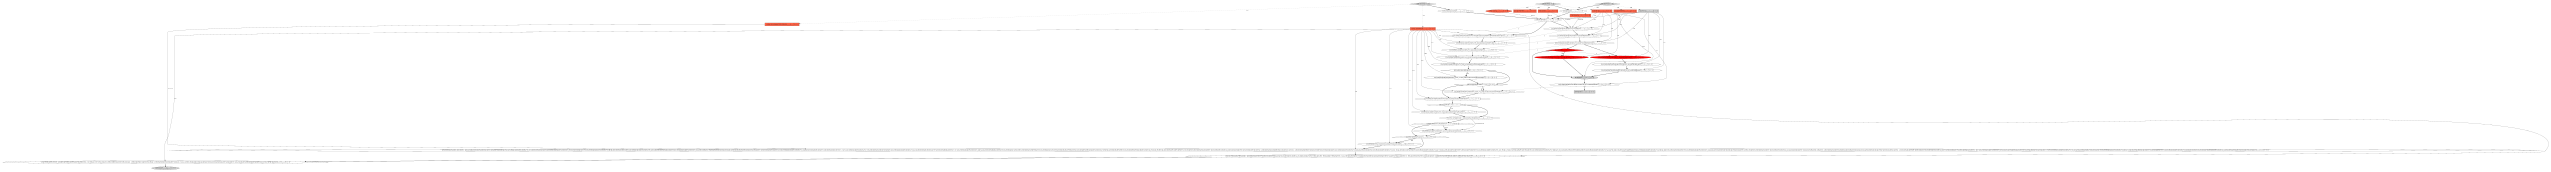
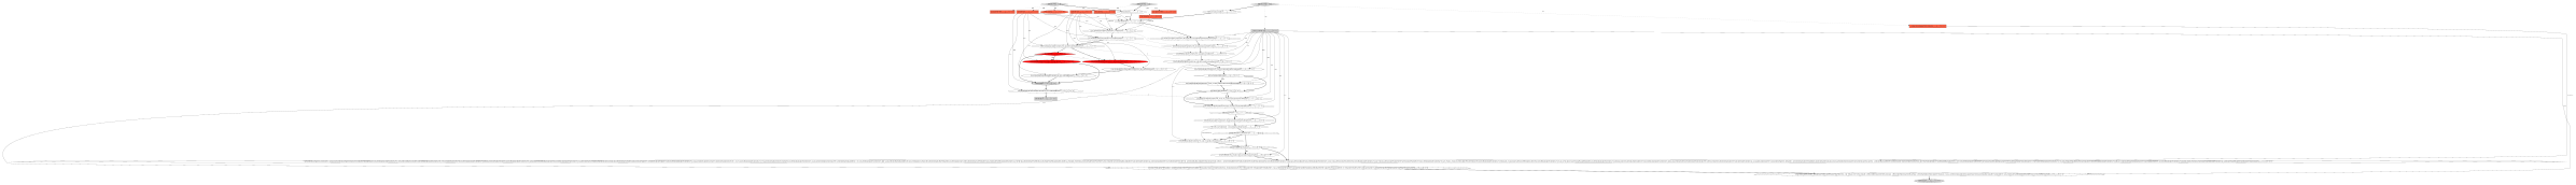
  digraph {
    fontname="Comic Neue"
    node [fillcolor=white fontname="Comic Neue" shape=ellipse style=filled]
    edge [fontname="Comic Neue" style=bold]
    n1 [label="JSONUtils.field(json,RegistryConstants.ATTR_DRIVER,dataSource.getDriver().getId())@@@6@@@['0', '0', '1']"]
    n2 [label="JSONUtils.field(json,RegistryConstants.ATTR_NAME,dataSource.getName())@@@7@@@['0', '0', '1']"]
    n3 [label="JSONUtils.fieldNE(json,RegistryConstants.TAG_DESCRIPTION,dataSource.getDescription())@@@8@@@['0', '0', '1']"]
    n4 [label="JSONUtils.serializeStringList(json,RegistryConstants.TAG_EXCLUDE,filter.getExclude())@@@12@@@['1', '0', '0']"]
    n5 [fillcolor=lightgray label="json.endObject()@@@13@@@['1', '0', '0']" shape=box]
    n6 [label="JSONUtils.field(json,RegistryConstants.ATTR_SHOW_UTIL_OBJECTS,dataSource.isShowUtilityObjects())@@@14@@@['0', '0', '1']"]
    n7 [label="JSONUtils.field(json,RegistryConstants.ATTR_READ_ONLY,dataSource.isConnectionReadOnly())@@@16@@@['0', '0', '1']"]
    n8 [label="JSONUtils.field(json,RegistryConstants.ATTR_PROVIDER,dataSource.getDriver().getProviderDescriptor().getId())@@@5@@@['0', '0', '1']"]
    n9 [label="JSONUtils.field(json,RegistryConstants.ATTR_SAVE_PASSWORD,dataSource.isSavePassword())@@@9@@@['0', '0', '1']"]
    n10 [label="JSONUtils.fieldNE(json,RegistryConstants.ATTR_TYPE,typeName)@@@5@@@['1', '1', '0']"]
    n11 [label="JSONUtils.fieldNE(json,RegistryConstants.ATTR_NAME,filter.getName())@@@6@@@['1', '1', '0']"]
    n12 [label="JSONUtils.fieldNE(json,RegistryConstants.ATTR_DESCRIPTION,filter.getDescription())@@@7@@@['1', '1', '0']"]
    n13 [fillcolor=lightgray label="saveObjectFiler['1', '0', '0']" shape=diamond]
    n14 [fillcolor=tomato label="String objectID@@@2@@@['1', '1', '0']" shape=box]
    n15 [fillcolor=tomato label="String objectID@@@2@@@['1', '0', '0']"]
    n16 [fillcolor=tomato label="JsonWriter json@@@2@@@['1', '0', '0']" shape=box]
    n17 [fillcolor=tomato label="DBSObjectFilter filter@@@2@@@['1', '0', '0']" shape=box]
    n18 [label="json.beginObject()@@@3@@@['1', '1', '0']"]
    n19 [label="json.beginObject()@@@4@@@['1', '1', '1']"]
    n20 [fillcolor=red label="JSONUtils.field(json,RegistryConstants.ATTR_ENABLED,false)@@@9@@@['1', '0', '0']"]
    n21 [fillcolor=lightgray label="json.endObject()@@@11@@@['1', '1', '0']"]
    n22 [fillcolor=red label="JSONUtils.field(json,RegistryConstants.ATTR_ENABLED,filter.isEnabled())@@@8@@@['0', '1', '0']"]
    n23 [fillcolor=red label="!filter.isEnabled()@@@8@@@['1', '0', '0']" shape=diamond]
    n24 [label="dataSource.hasSharedVirtualModel()@@@24@@@['0', '0', '1']" shape=diamond]
    n25 [label="JSONUtils.field(json,\"virtual-model-id\",dataSource.getVirtualModel().getId())@@@25@@@['0', '0', '1']"]
    n26 [label="{DBPConnectionConfiguration connectionInfo = dataSource.getConnectionConfiguration()json.name(\"configuration\")json.beginObject()JSONUtils.fieldNE(json,RegistryConstants.ATTR_HOST,connectionInfo.getHostName())JSONUtils.fieldNE(json,RegistryConstants.ATTR_PORT,connectionInfo.getHostPort())JSONUtils.fieldNE(json,RegistryConstants.ATTR_SERVER,connectionInfo.getServerName())JSONUtils.fieldNE(json,RegistryConstants.ATTR_DATABASE,connectionInfo.getDatabaseName())JSONUtils.fieldNE(json,RegistryConstants.ATTR_URL,connectionInfo.getUrl())saveSecuredCredentials(dataSource,null,null,connectionInfo.getUserName(),dataSource.isSavePassword()? connectionInfo.getUserPassword(): null)JSONUtils.fieldNE(json,RegistryConstants.ATTR_HOME,connectionInfo.getClientHomeId())if (connectionInfo.getConnectionType() != null) {JSONUtils.field(json,RegistryConstants.ATTR_TYPE,connectionInfo.getConnectionType().getId())}JSONUtils.fieldNE(json,RegistryConstants.ATTR_COLOR,connectionInfo.getConnectionColor())if (connectionInfo.getKeepAliveInterval() > 0) {JSONUtils.field(json,RegistryConstants.ATTR_KEEP_ALIVE,connectionInfo.getKeepAliveInterval())}JSONUtils.fieldNE(json,\"config-profile\",connectionInfo.getConfigProfileName())JSONUtils.fieldNE(json,\"user-profile\",connectionInfo.getUserProfileName())JSONUtils.serializeProperties(json,RegistryConstants.TAG_PROPERTIES,connectionInfo.getProperties())JSONUtils.serializeProperties(json,RegistryConstants.TAG_PROVIDER_PROPERTIES,connectionInfo.getProviderProperties())if (!ArrayUtils.isEmpty(connectionInfo.getDeclaredEvents())) {json.name(RegistryConstants.TAG_EVENTS)json.beginObject()for (DBPConnectionEventType eventType : connectionInfo.getDeclaredEvents()){DBRShellCommand command = connectionInfo.getEvent(eventType)json.name(eventType.name())json.beginObject()JSONUtils.field(json,RegistryConstants.ATTR_ENABLED,command.isEnabled())JSONUtils.field(json,RegistryConstants.ATTR_SHOW_PANEL,command.isShowProcessPanel())JSONUtils.field(json,RegistryConstants.ATTR_WAIT_PROCESS,command.isWaitProcessFinish())if (command.isWaitProcessFinish()) {JSONUtils.field(json,RegistryConstants.ATTR_WAIT_PROCESS_TIMEOUT,command.getWaitProcessTimeoutMs())}JSONUtils.field(json,RegistryConstants.ATTR_TERMINATE_AT_DISCONNECT,command.isTerminateAtDisconnect())JSONUtils.field(json,RegistryConstants.ATTR_PAUSE_AFTER_EXECUTE,command.getPauseAfterExecute())JSONUtils.fieldNE(json,RegistryConstants.ATTR_WORKING_DIRECTORY,command.getWorkingDirectory())JSONUtils.fieldNE(json,RegistryConstants.ATTR_COMMAND,command.getCommand())json.endObject()}json.endObject()}if (!CommonUtils.isEmpty(connectionInfo.getHandlers())) {json.name(RegistryConstants.TAG_HANDLERS)json.beginObject()for (DBWHandlerConfiguration configuration : connectionInfo.getHandlers()){saveNetworkHandlerConfiguration(json,dataSource,null,configuration)}json.endObject()}{DBPConnectionBootstrap bootstrap = connectionInfo.getBootstrap()if (bootstrap.hasData()) {json.name(RegistryConstants.TAG_BOOTSTRAP)json.beginObject()if (bootstrap.getDefaultAutoCommit() != null) {JSONUtils.field(json,RegistryConstants.ATTR_AUTOCOMMIT,bootstrap.getDefaultAutoCommit())}if (bootstrap.getDefaultTransactionIsolation() != null) {JSONUtils.field(json,RegistryConstants.ATTR_TXN_ISOLATION,bootstrap.getDefaultTransactionIsolation())}JSONUtils.fieldNE(json,RegistryConstants.ATTR_DEFAULT_OBJECT,bootstrap.getDefaultObjectName())if (bootstrap.isIgnoreErrors()) {JSONUtils.field(json,RegistryConstants.ATTR_IGNORE_ERRORS,true)}JSONUtils.serializeStringList(json,RegistryConstants.TAG_QUERY,bootstrap.getInitQueries())json.endObject()}}json.endObject()}@@@27@@@['0', '0', '1']"]
    n27 [label="{Collection<FilterMapping> filterMappings = dataSource.getObjectFilters()if (!CommonUtils.isEmpty(filterMappings)) {json.name(RegistryConstants.TAG_FILTERS)json.beginArray()for (FilterMapping filter : filterMappings){if (filter.defaultFilter != null && !filter.defaultFilter.isEmpty()) {saveObjectFiler(json,filter.typeName,null,filter.defaultFilter)}for (Map.Entry<String,DBSObjectFilter> cf : filter.customFilters.entrySet()){if (!cf.getValue().isEmpty()) {saveObjectFiler(json,filter.typeName,cf.getKey(),cf.getValue())}}}json.endArray()}}@@@99@@@['0', '0', '1']"]
    n28 [label="!CommonUtils.isEmpty(lockPasswordHash)@@@21@@@['0', '0', '1']" shape=diamond]
    n29 [label="JSONUtils.field(json,RegistryConstants.ATTR_LOCK_PASSWORD,lockPasswordHash)@@@22@@@['0', '0', '1']"]
    n30 [label="JSONUtils.serializeStringList(json,RegistryConstants.TAG_INCLUDE,filter.getInclude())@@@9@@@['0', '1', '0']"]
    n31 [label="JSONUtils.serializeStringList(json,RegistryConstants.TAG_EXCLUDE,filter.getExclude())@@@10@@@['0', '1', '0']"]
    n32 [fillcolor=tomato label="String typeName@@@2@@@['0', '1', '0']" shape=box]
-   n33 [fillcolor=lightgray label="JsonWriter json@@@2@@@['0', '1', '0']" shape=box]
+   n33 [fillcolor=tomato label="JsonWriter json@@@2@@@['0', '1', '0']" shape=box]
    n34 [label="JSONUtils.field(json,RegistryConstants.ATTR_FOLDER,dataSource.getFolder().getFolderPath())@@@18@@@['0', '0', '1']"]
    n35 [label="final String lockPasswordHash = dataSource.getLockPasswordHash()@@@20@@@['0', '0', '1']"]
    n36 [label="JSONUtils.field(json,RegistryConstants.ATTR_SHOW_SYSTEM_OBJECTS,dataSource.isShowSystemObjects())@@@11@@@['0', '0', '1']"]
    n37 [label="dataSource.isShowUtilityObjects()@@@13@@@['0', '0', '1']" shape=diamond]
    n38 [fillcolor=lightgray label="saveDataSource['0', '0', '1']" shape=diamond]
    n39 [label="json.name(dataSource.getId())@@@3@@@['0', '0', '1']"]
    n40 [fillcolor=tomato label="@NotNull DataSourceDescriptor dataSource@@@2@@@['0', '0', '1']" shape=box]
-   n41 [fillcolor=tomato label="@NotNull JsonWriter json@@@2@@@['0', '0', '1']" shape=box]
+   n41 [fillcolor=lightgray label="@NotNull JsonWriter json@@@2@@@['0', '0', '1']" shape=box]
    n42 [label="{SimplePreferenceStore prefStore = dataSource.getPreferenceStore()Map<String,String> props = new TreeMap<>()for (String propName : prefStore.preferenceNames()){String propValue = prefStore.getString(propName)String defValue = prefStore.getDefaultString(propName)if (propValue != null && !CommonUtils.equalObjects(propValue,defValue)) {props.put(propName,propValue)}}if (!props.isEmpty()) {JSONUtils.serializeProperties(json,RegistryConstants.TAG_CUSTOM_PROPERTIES,props)}}@@@117@@@['0', '0', '1']"]
    n43 [label="dataSource.getFolder() != null@@@17@@@['0', '0', '1']" shape=diamond]
    n44 [fillcolor=lightgray label="json.endObject()@@@131@@@['0', '0', '1']"]
    n45 [label="dataSource.isShowSystemObjects()@@@10@@@['0', '0', '1']" shape=diamond]
    n46 [fillcolor=tomato label="DBSObjectFilter filter@@@2@@@['0', '1', '0']" shape=box]
    n47 [fillcolor=lightgray label="saveObjectFiler['0', '1', '0']" shape=diamond]
    n1 -> n2
    n2 -> n3
    n3 -> n9
    n4 -> n5
    n4 -> n6 [label=0 style=dashed]
    n6 -> n7
    n7 -> n43
    n8 -> n1
    n9 -> n45
    n10 -> n1 [label=0 style=dashed]
    n10 -> n11
    n11 -> n2 [label=0 style=dashed]
    n11 -> n12
    n12 -> n3 [label=0 style=dashed]
    n12 -> n22
    n12 -> n23
    n13 -> n14 [label=true style=dotted]
    n13 -> n15 [label=true style=dotted]
    n13 -> n16 [label=true style=dotted]
    n13 -> n17 [label=true style=dotted]
    n13 -> n18
    n14 -> n10 [label=typeName style=solid]
    n14 -> n19 [label=objectID style=solid]
-   n15 -> n19 [label=objectID style=solid]
    n16 -> n4 [label=json style=solid]
    n16 -> n10 [label=json style=solid]
    n16 -> n11 [label=json style=solid]
    n16 -> n12 [label=json style=solid]
    n16 -> n19 [label=json style=solid]
    n16 -> n20 [label=json style=solid]
    n16 -> n21 [label=json style=solid]
    n18 -> n19
    n19 -> n8
    n19 -> n8 [label=0 style=dashed]
    n19 -> n10
    n20 -> n21
    n21 -> n4
    n22 -> n30
    n23 -> n20 [label=true style=dotted]
    n23 -> n20
    n23 -> n21
    n23 -> n22 [label=0 style=dashed]
    n24 -> n25
    n24 -> n25 [label=true style=dotted]
    n24 -> n26
    n25 -> n26
    n26 -> n27
    n27 -> n42
    n28 -> n24
    n28 -> n29 [label=true style=dotted]
    n28 -> n29
    n29 -> n24
    n30 -> n31
    n31 -> n21
    n32 -> n10 [label=typeName style=solid]
    n33 -> n10 [label=json style=solid]
    n33 -> n11 [label=json style=solid]
    n33 -> n12 [label=json style=solid]
    n33 -> n19 [label=json style=solid]
    n33 -> n22 [label=json style=solid]
    n33 -> n30 [label=json style=solid]
    n33 -> n31 [label=json style=solid]
    n34 -> n35
    n35 -> n28
    n35 -> n29 [label=lockPasswordHash style=solid]
    n36 -> n37
    n37 -> n6 [label=true style=dotted]
    n37 -> n6
    n37 -> n7
    n38 -> n39
    n38 -> n40 [label=true style=dotted]
    n38 -> n41 [label=true style=dotted]
    n39 -> n19
    n40 -> n26 [label=dataSource style=solid]
    n41 -> n1 [label=json style=solid]
    n41 -> n2 [label=json style=solid]
    n41 -> n3 [label=json style=solid]
    n41 -> n6 [label=json style=solid]
    n41 -> n7 [label=json style=solid]
    n41 -> n8 [label=json style=solid]
    n41 -> n9 [label=json style=solid]
    n41 -> n25 [label=json style=solid]
    n41 -> n26 [label=json style=solid]
    n41 -> n27 [label=json style=solid]
    n41 -> n29 [label=json style=solid]
    n41 -> n34 [label=json style=solid]
    n41 -> n36 [label=json style=solid]
    n41 -> n42 [label=json style=solid]
    n42 -> n44
    n43 -> n34 [label=true style=dotted]
    n43 -> n34
    n43 -> n35
    n45 -> n36
    n45 -> n36 [label=true style=dotted]
    n45 -> n37
    n47 -> n18
    n47 -> n32 [label=true style=dotted]
    n47 -> n33 [label=true style=dotted]
    n47 -> n46 [label=true style=dotted]
  }
